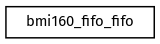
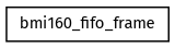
  digraph {
    rankdir=LR
    fontname="Fira Sans"
-   n1 [color=black fillcolor=white fontname="Fira Sans" fontsize=10 height=0.2 label=bmi160_fifo_fifo shape=record style=filled width=0.4]
+   n1 [color=black fillcolor=white fontname="Fira Sans" fontsize=10 height=0.2 label=bmi160_fifo_frame shape=record style=filled width=0.4]
  }
